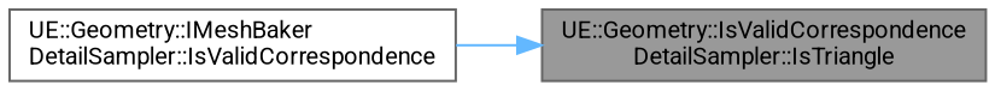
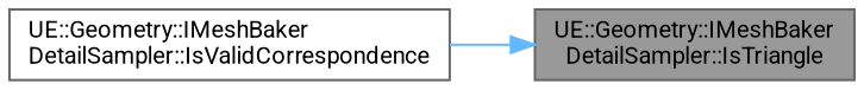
  digraph {
    rankdir=RL
    fontname=Roboto
    node [fontname=Roboto fontsize=10 shape=box style=filled]
-   n1 [color=gray40 fillcolor=grey60 fontcolor=black height=0.2 label="UE::Geometry::IsValidCorrespondence\lDetailSampler::IsTriangle" width=0.4]
+   n1 [color=gray40 fillcolor=grey60 fontcolor=black height=0.2 label="UE::Geometry::IMeshBaker\lDetailSampler::IsTriangle" width=0.4]
    n2 [color=grey40 fillcolor=white height=0.2 label="UE::Geometry::IMeshBaker\lDetailSampler::IsValidCorrespondence" width=0.4]
    n1 -> n2 [color=steelblue1 dir=back fontname=Roboto fontsize=10 labelfontname=Helvetica labelfontsize=10 style=solid]
  }
